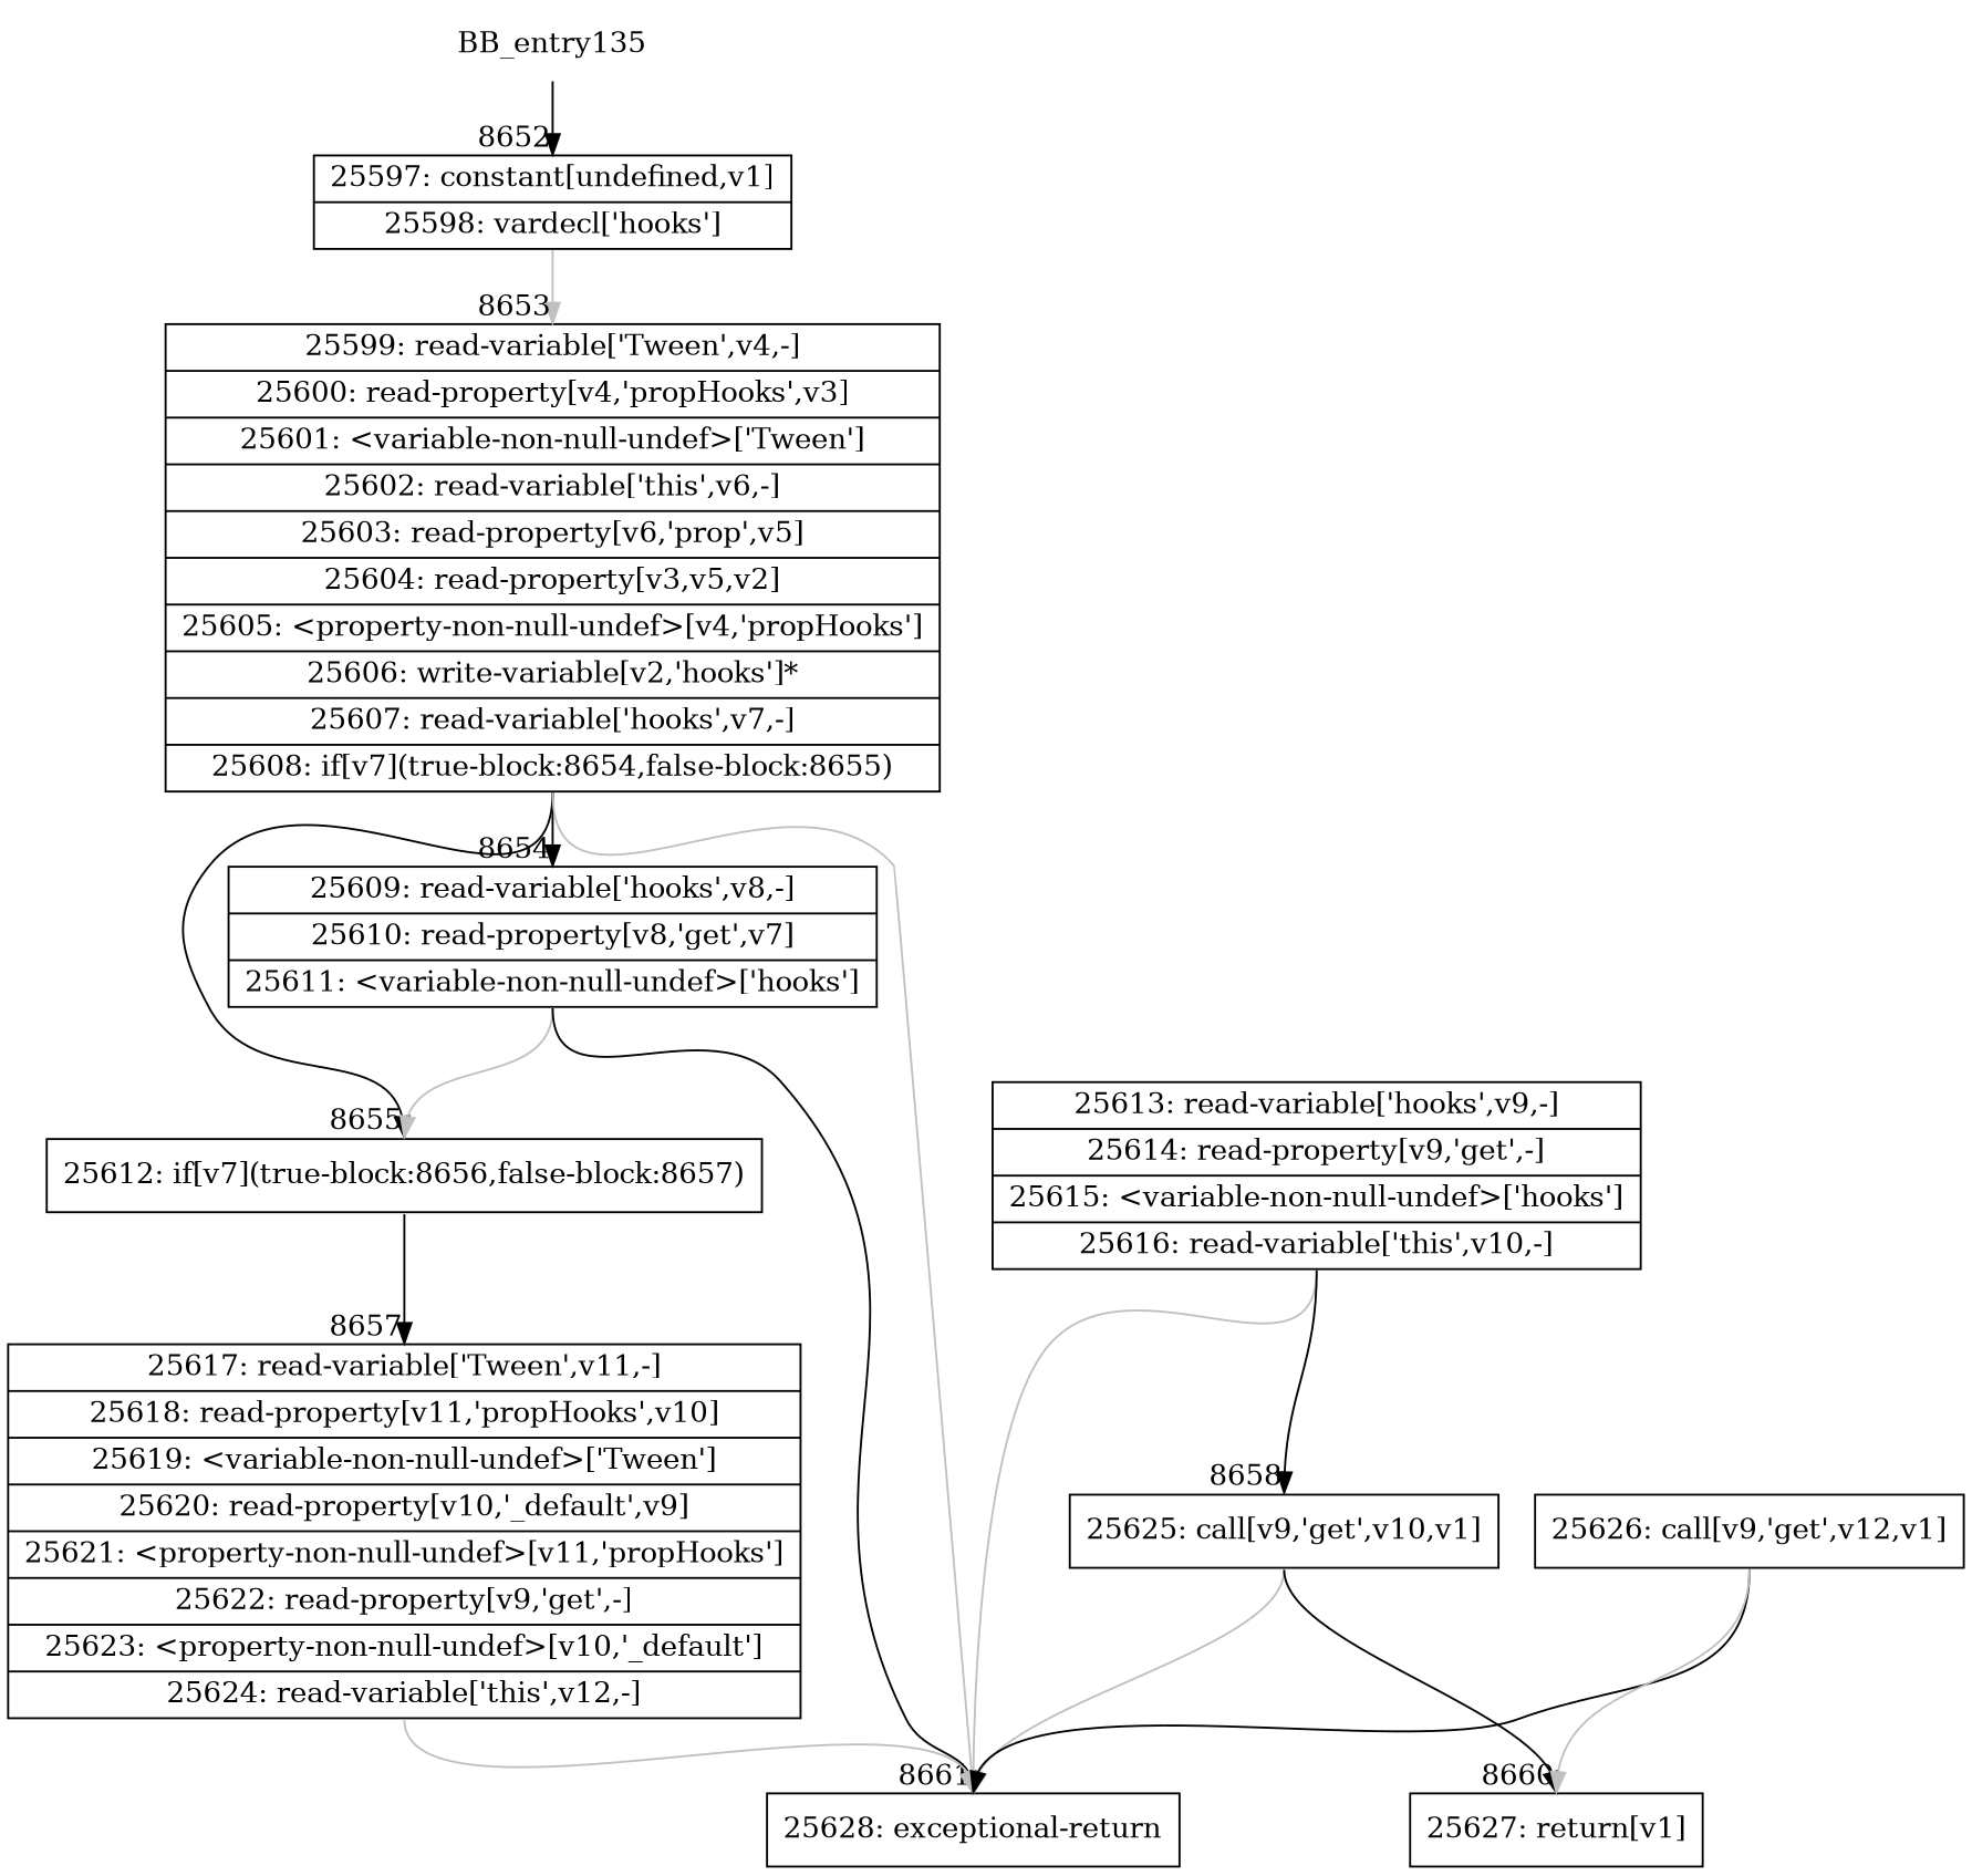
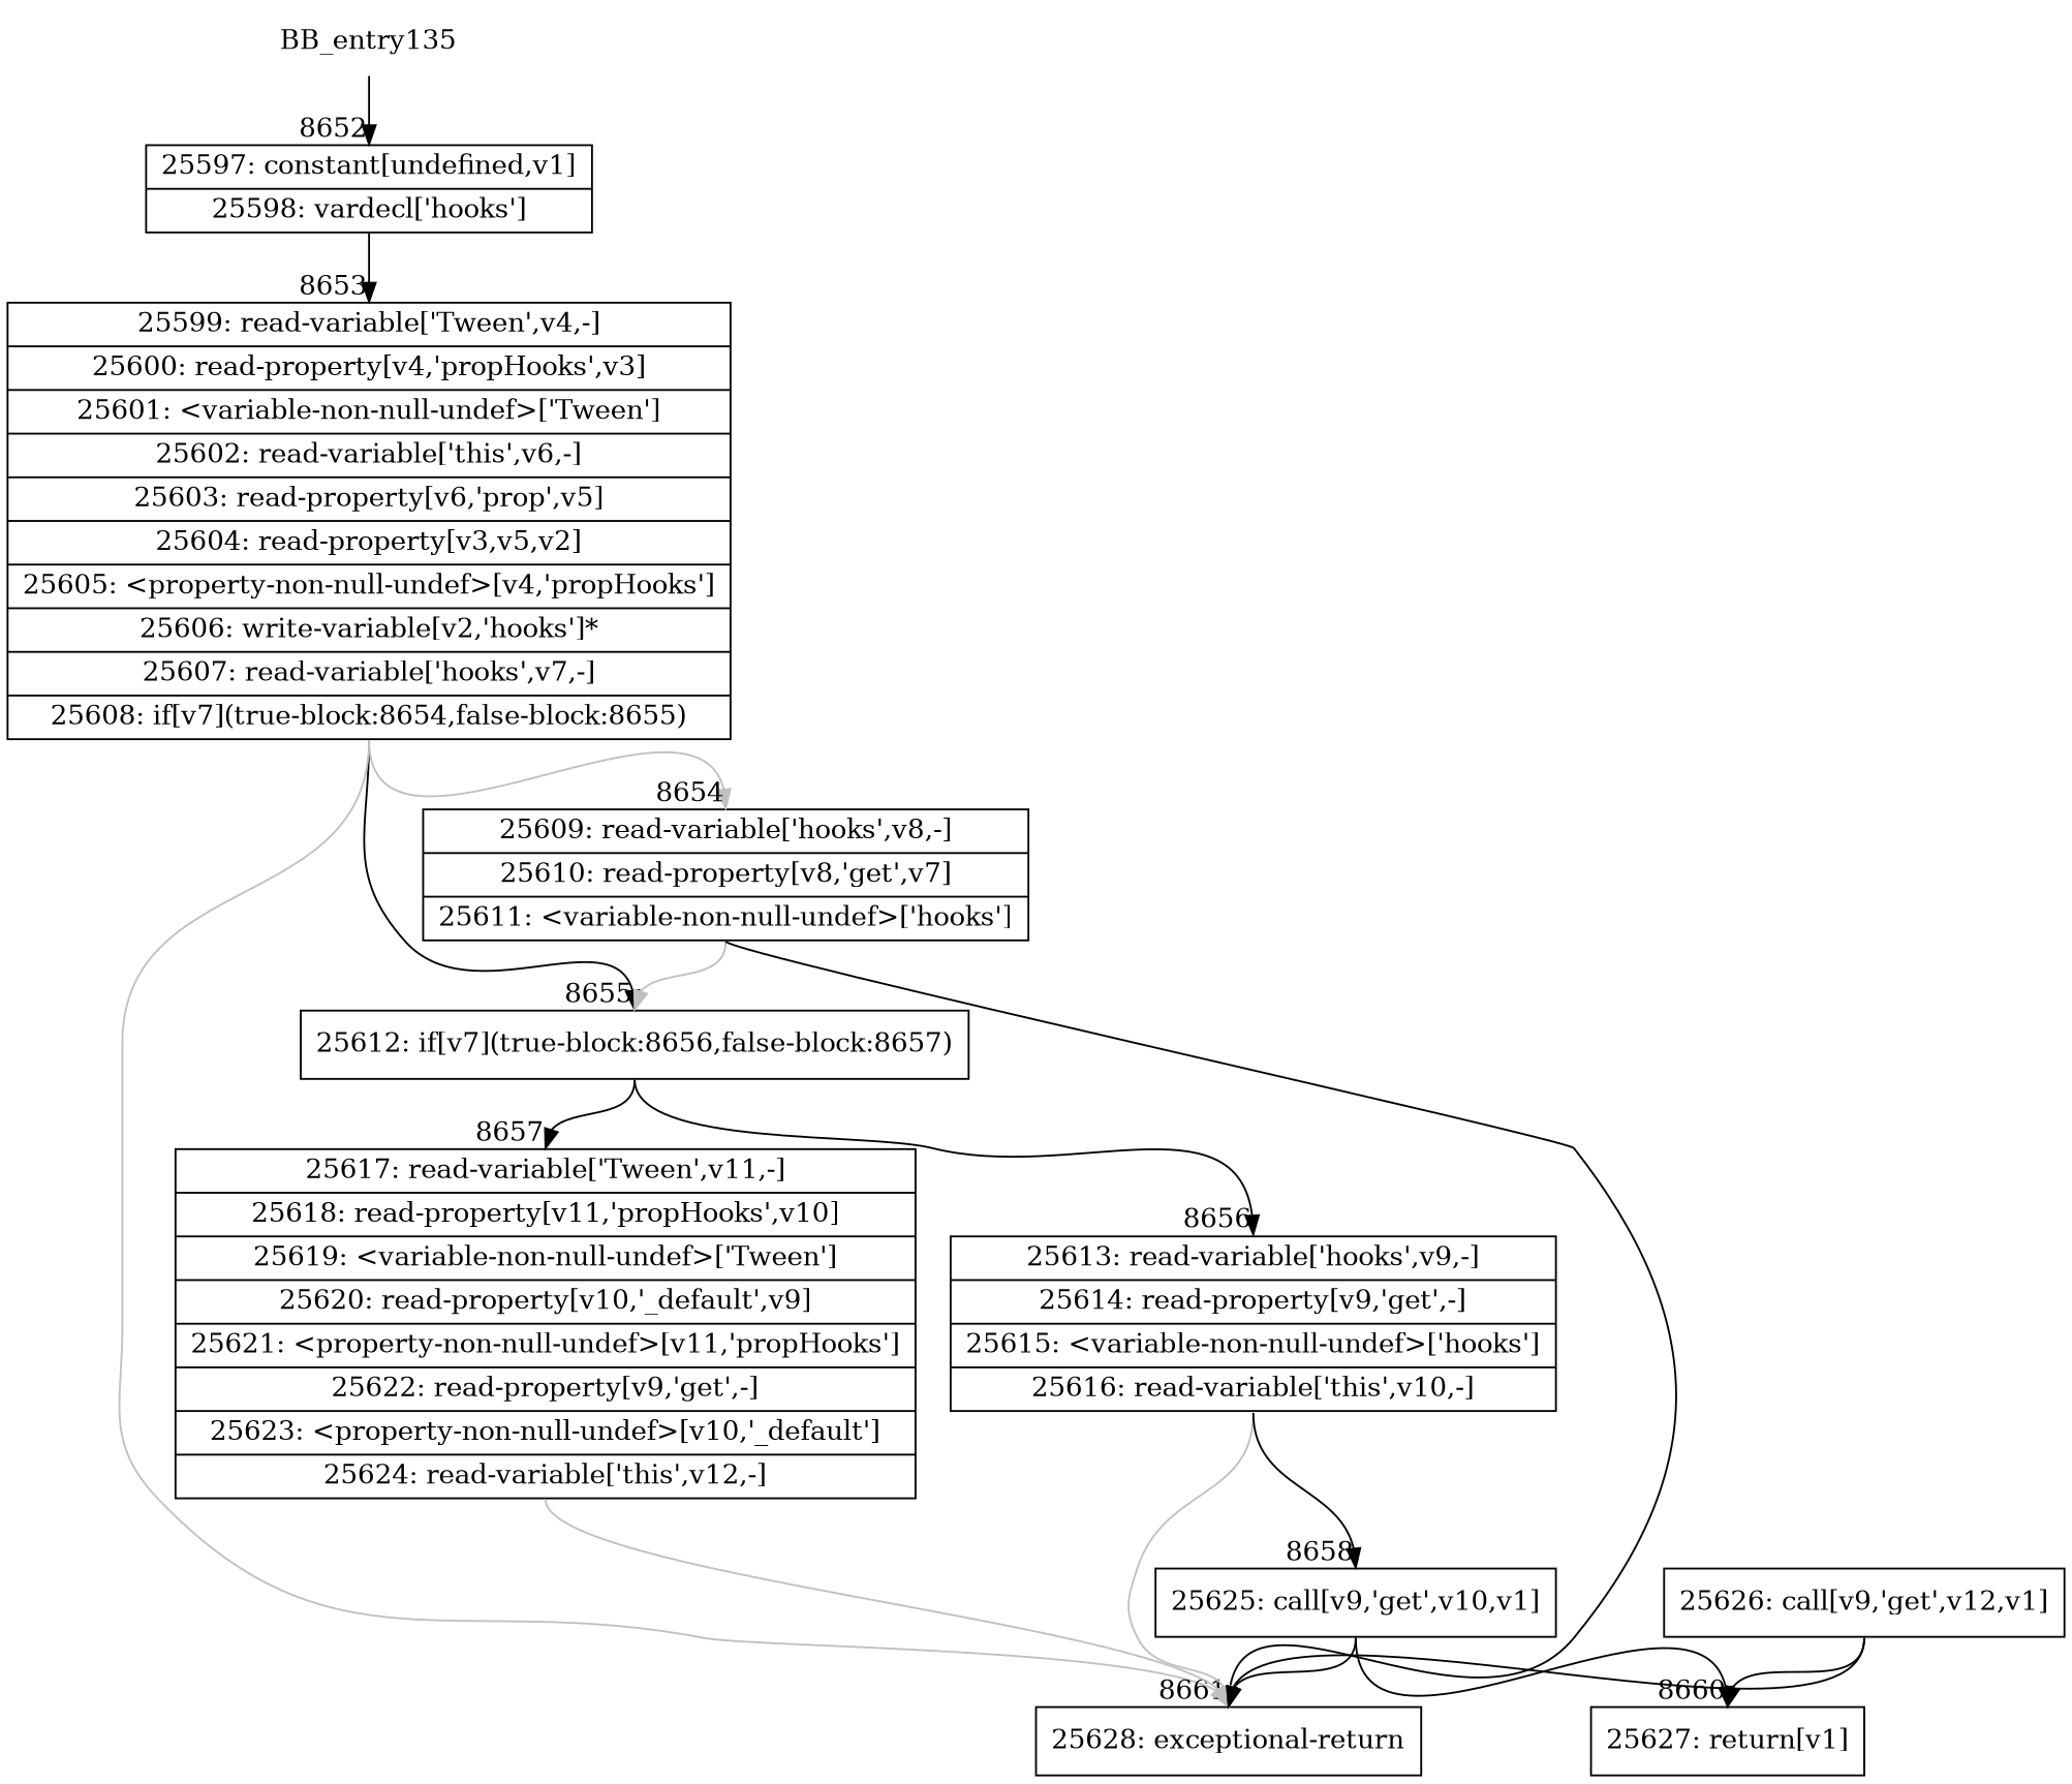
  digraph {
    rankdir=TD
    node [shape=record]
    edge [headport=n tailport=s]
    n1 [label=BB_entry135 shape=none]
    n2 [label="{25597: constant[undefined,v1]|25598: vardecl['hooks']}"]
    n3 [label="{25599: read-variable['Tween',v4,-]|25600: read-property[v4,'propHooks',v3]|25601: \<variable-non-null-undef\>['Tween']|25602: read-variable['this',v6,-]|25603: read-property[v6,'prop',v5]|25604: read-property[v3,v5,v2]|25605: \<property-non-null-undef\>[v4,'propHooks']|25606: write-variable[v2,'hooks']*|25607: read-variable['hooks',v7,-]|25608: if[v7](true-block:8654,false-block:8655)}"]
    n4 [label="{25612: if[v7](true-block:8656,false-block:8657)}"]
    n5 [label="{25609: read-variable['hooks',v8,-]|25610: read-property[v8,'get',v7]|25611: \<variable-non-null-undef\>['hooks']}"]
    n6 [label="{25628: exceptional-return}"]
    n7 [label="{25613: read-variable['hooks',v9,-]|25614: read-property[v9,'get',-]|25615: \<variable-non-null-undef\>['hooks']|25616: read-variable['this',v10,-]}"]
    n8 [label="{25617: read-variable['Tween',v11,-]|25618: read-property[v11,'propHooks',v10]|25619: \<variable-non-null-undef\>['Tween']|25620: read-property[v10,'_default',v9]|25621: \<property-non-null-undef\>[v11,'propHooks']|25622: read-property[v9,'get',-]|25623: \<property-non-null-undef\>[v10,'_default']|25624: read-variable['this',v12,-]}"]
    n9 [label="{25625: call[v9,'get',v10,v1]}"]
    n10 [label="{25627: return[v1]}"]
    n11 [label="{25626: call[v9,'get',v12,v1]}"]
    n1 -> n2 [headlabel="    8652"]
-   n2 -> n3 [headlabel="      8653" color=gray]
+   n2 -> n3 [headlabel="      8653"]
    n3 -> n4 [headlabel="      8655"]
-   n3 -> n5 [headlabel="      8654"]
+   n3 -> n5 [headlabel="      8654" color=gray]
    n3 -> n6 [color=gray headlabel="      8661"]
+   n4 -> n7 [headlabel="      8656"]
    n4 -> n8 [headlabel="      8657"]
    n5 -> n4 [color=gray]
    n5 -> n6 [color=black]
    n7 -> n6 [color=gray]
    n7 -> n9 [headlabel="      8658"]
    n8 -> n6 [color=gray]
-   n9 -> n6 [color=gray]
+   n9 -> n6 [color=black]
    n9 -> n10 [headlabel="      8660"]
    n11 -> n6 [color=black]
-   n11 -> n10 [color=gray]
+   n11 -> n10
  }
